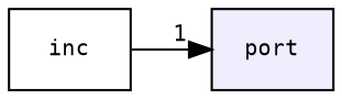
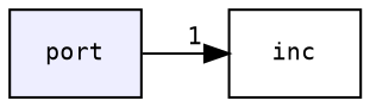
  digraph {
    compound=true
    rankdir=LR
    fontname="DejaVu Sans Mono"
    node [fontname="DejaVu Sans Mono" fontsize=10 shape=box]
    n1 [fillcolor="#eeeeff" label=port pencolor=black style=filled]
    n2 [label=inc]
-   n2 -> n1 [headlabel=1 labeldistance=1.5 labelfontname=Helvetica labelfontsize=10 fontname="DejaVu Sans Mono"]
+   n1 -> n2 [headlabel=1 labeldistance=1.5 labelfontname=Helvetica labelfontsize=10 fontname="DejaVu Sans Mono"]
  }
